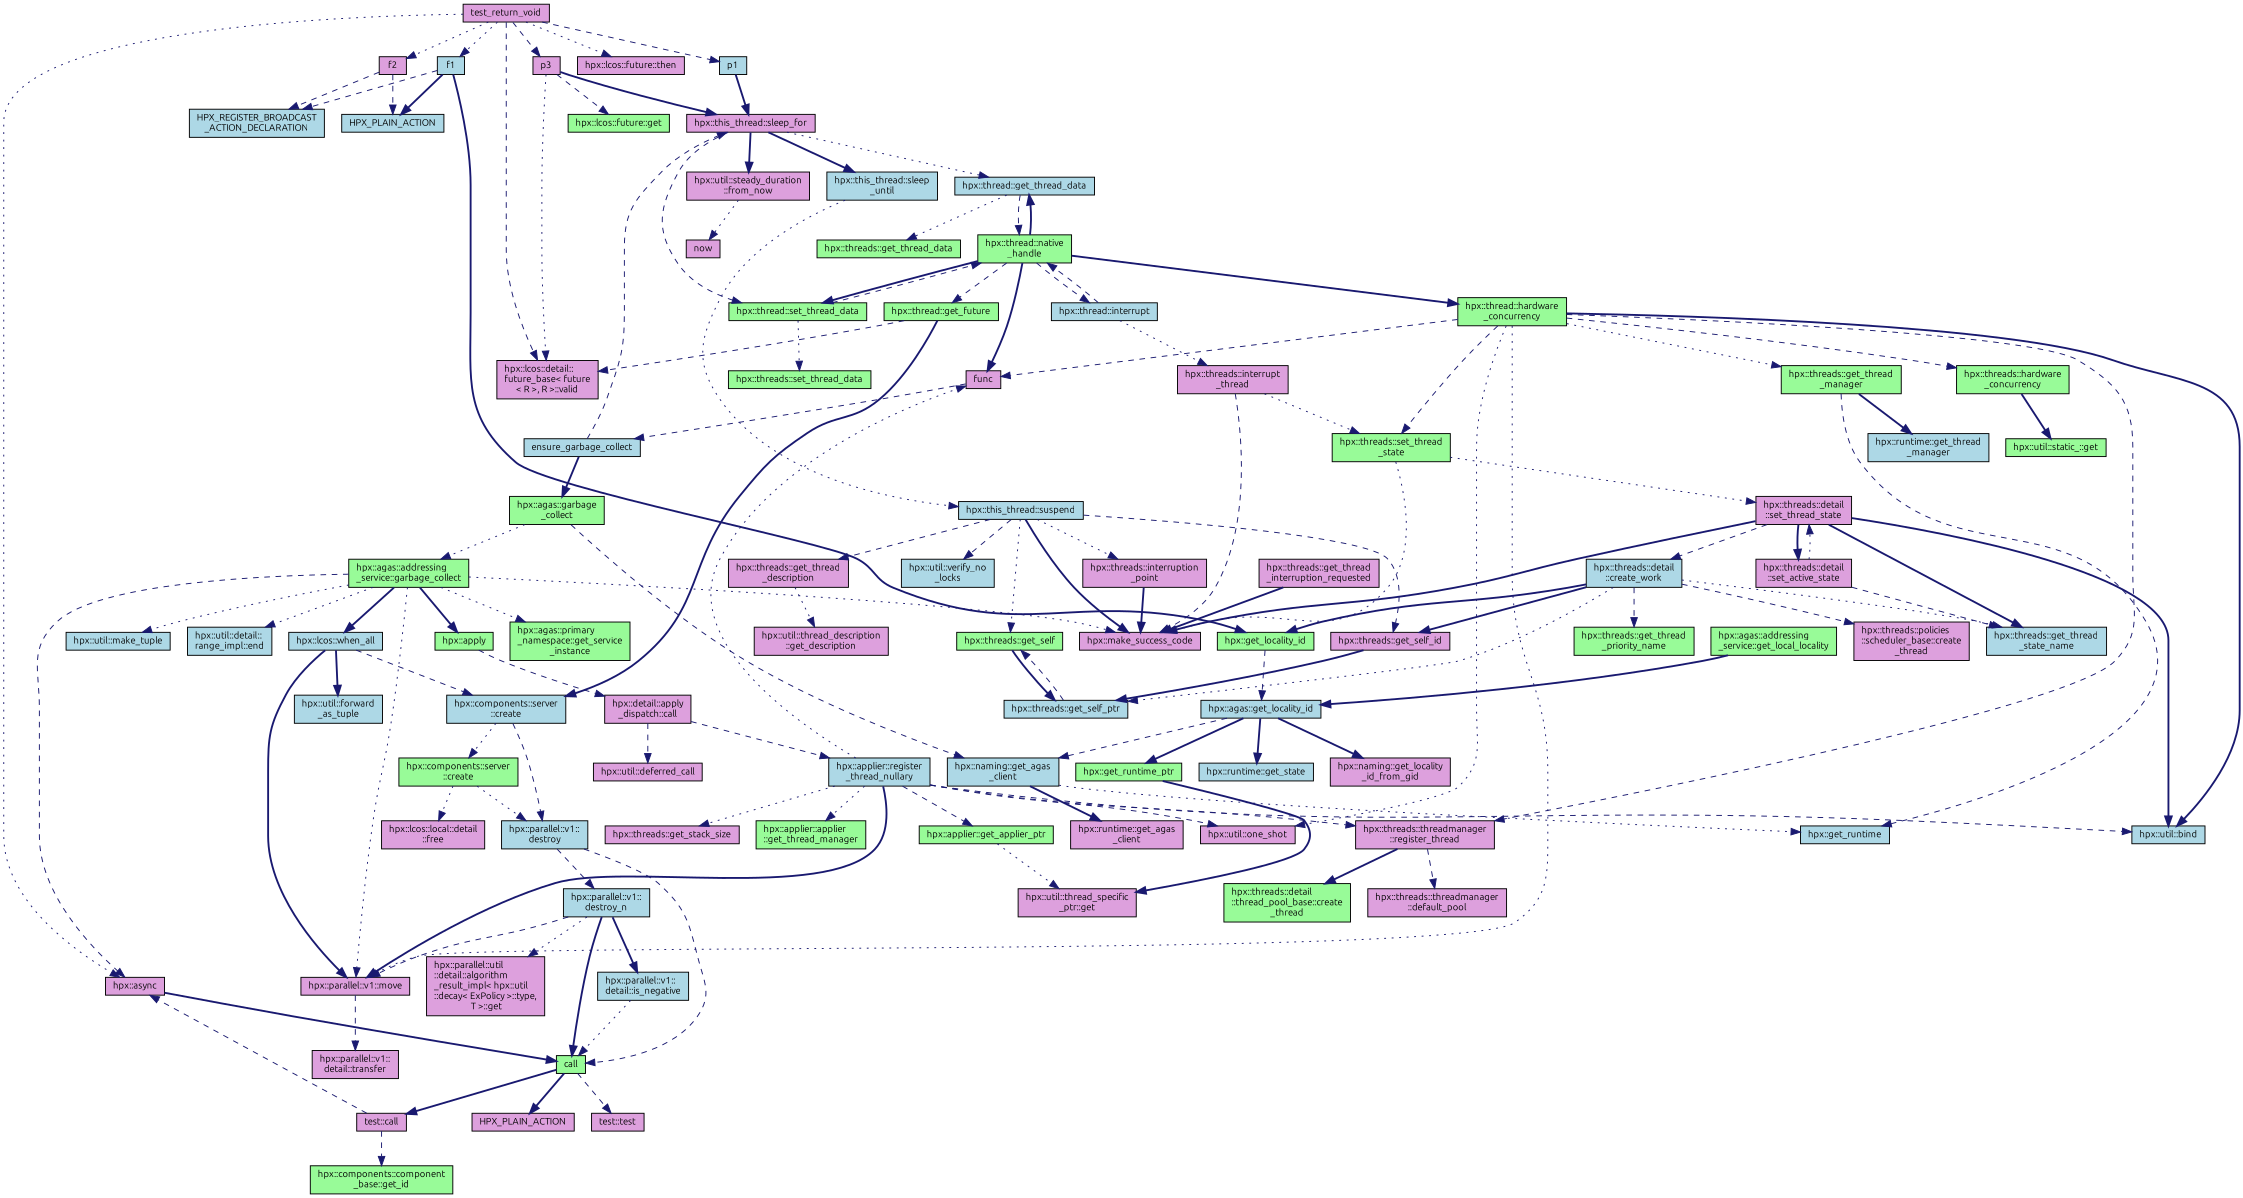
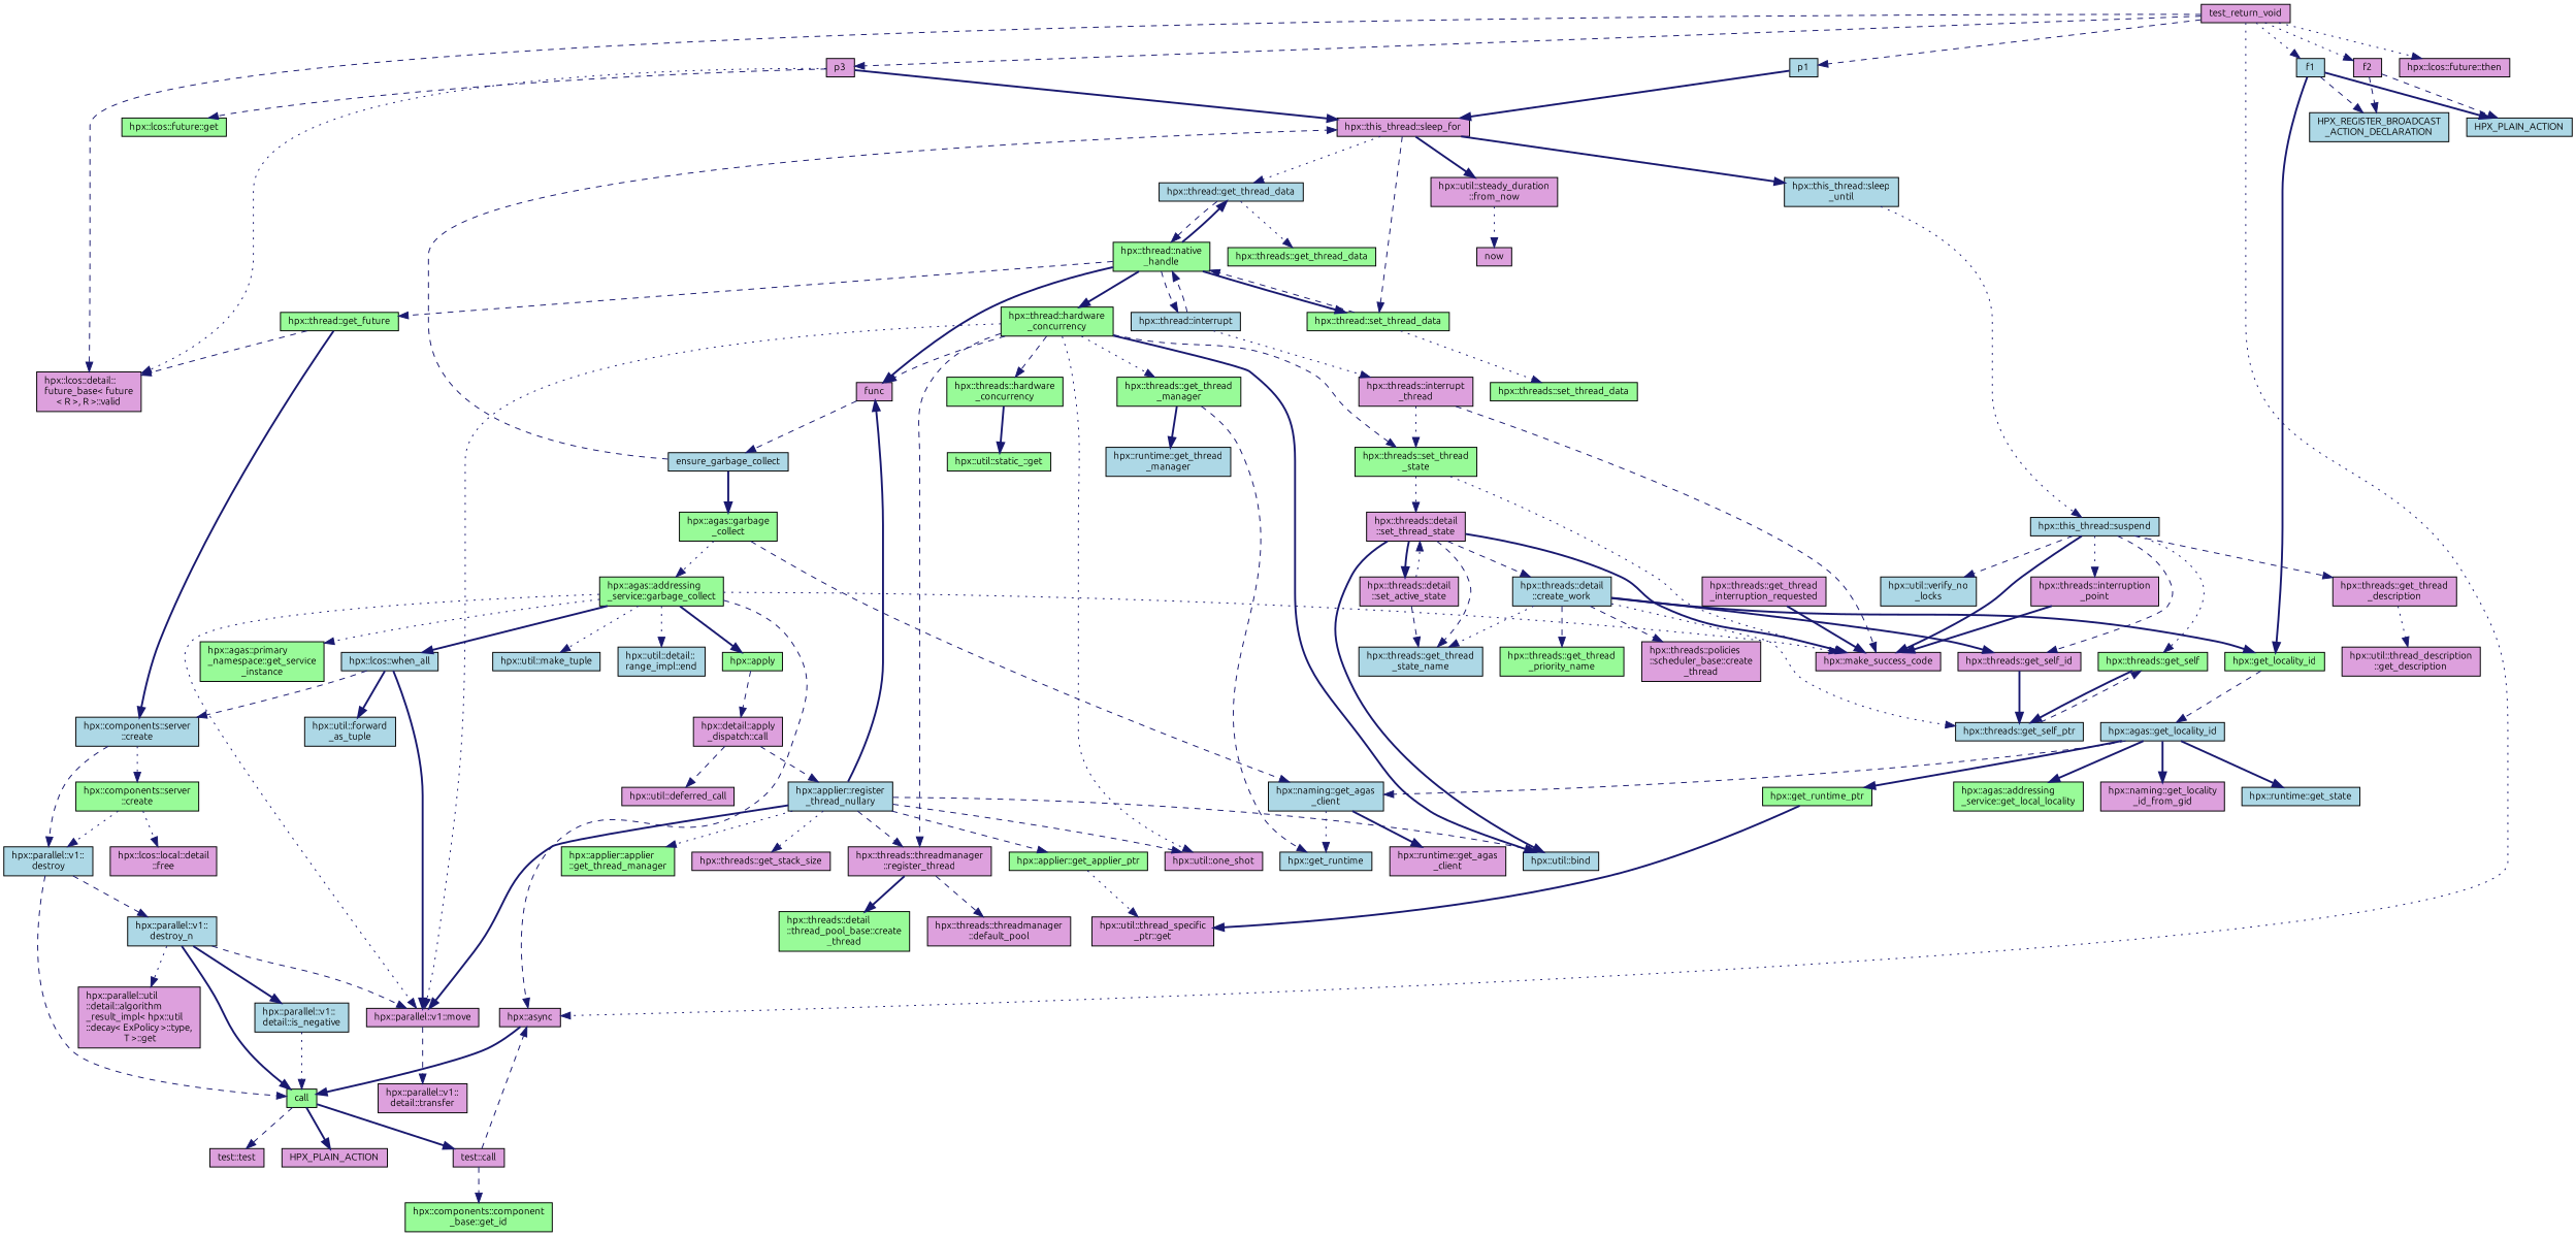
  digraph {
    fontname=Ubuntu
    rankdir=TB
    node [color=black fillcolor=plum fontname=Ubuntu fontsize=10 shape=record style=filled]
    edge [color=midnightblue fontname=Ubuntu fontsize=10 labelfontname=Helvetica labelfontsize=10 style=dashed]
    n1 [fontcolor=black height=0.2 label=test_return_void width=0.4]
    n2 [fillcolor=lightblue height=0.2 label=f1 width=0.4]
    n3 [height=0.2 label="hpx::async" width=0.4]
    n4 [fillcolor=lightblue height=0.2 label=p1 width=0.4]
    n5 [height=0.2 label="hpx::lcos::detail::\lfuture_base\< future\l\< R \>, R \>::valid" width=0.4]
    n6 [height=0.2 label=f2 width=0.4]
    n7 [height=0.2 label="hpx::lcos::future::then" width=0.4]
    n8 [height=0.2 label=p3 width=0.4]
    n9 [fillcolor=palegreen height=0.2 label="hpx::get_locality_id" width=0.4]
    n10 [fillcolor=lightblue height=0.2 label=HPX_PLAIN_ACTION width=0.4]
    n11 [fillcolor=lightblue height=0.2 label="HPX_REGISTER_BROADCAST\l_ACTION_DECLARATION" width=0.4]
    n12 [fillcolor=palegreen height=0.2 label=call width=0.4]
    n13 [height=0.2 label="hpx::this_thread::sleep_for" width=0.4]
    n14 [fillcolor=palegreen height=0.2 label="hpx::lcos::future::get" width=0.4]
    n15 [fillcolor=lightblue height=0.2 label="hpx::agas::get_locality_id" width=0.4]
    n16 [fillcolor=palegreen height=0.2 label="hpx::get_runtime_ptr" width=0.4]
    n17 [fillcolor=lightblue height=0.2 label="hpx::runtime::get_state" width=0.4]
    n18 [fillcolor=lightblue height=0.2 label="hpx::naming::get_agas\l_client" width=0.4]
    n19 [fillcolor=palegreen height=0.2 label="hpx::agas::addressing\l_service::get_local_locality" width=0.4]
    n20 [height=0.2 label="hpx::naming::get_locality\l_id_from_gid" width=0.4]
    n21 [height=0.2 label="hpx::util::thread_specific\l_ptr::get" width=0.4]
    n22 [fillcolor=lightblue height=0.2 label="hpx::get_runtime" width=0.4]
    n23 [height=0.2 label="hpx::runtime::get_agas\l_client" width=0.4]
    n24 [height=0.2 label="test::test" width=0.4]
    n25 [height=0.2 label=HPX_PLAIN_ACTION width=0.4]
    n26 [height=0.2 label="test::call" width=0.4]
    n27 [fillcolor=palegreen height=0.2 label="hpx::components::component\l_base::get_id" width=0.4]
    n28 [fillcolor=lightblue height=0.2 label="hpx::this_thread::sleep\l_until" width=0.4]
    n29 [height=0.2 label="hpx::util::steady_duration\l::from_now" width=0.4]
    n30 [fillcolor=lightblue height=0.2 label="hpx::thread::get_thread_data" width=0.4]
    n31 [fillcolor=palegreen height=0.2 label="hpx::thread::set_thread_data" width=0.4]
    n32 [fillcolor=lightblue height=0.2 label="hpx::this_thread::suspend" width=0.4]
    n33 [height=0.2 label=now width=0.4]
    n34 [fillcolor=palegreen height=0.2 label="hpx::threads::get_thread_data" width=0.4]
    n35 [fillcolor=palegreen height=0.2 label="hpx::thread::native\l_handle" width=0.4]
    n36 [fillcolor=palegreen height=0.2 label="hpx::threads::set_thread_data" width=0.4]
    n37 [fillcolor=palegreen height=0.2 label="hpx::threads::get_self" width=0.4]
    n38 [height=0.2 label="hpx::threads::get_self_id" width=0.4]
    n39 [height=0.2 label="hpx::threads::interruption\l_point" width=0.4]
    n40 [height=0.2 label="hpx::make_success_code" width=0.4]
    n41 [fillcolor=lightblue height=0.2 label="hpx::util::verify_no\l_locks" width=0.4]
    n42 [height=0.2 label="hpx::threads::get_thread\l_description" width=0.4]
    n43 [fillcolor=lightblue height=0.2 label="hpx::threads::get_self_ptr" width=0.4]
    n44 [height=0.2 label="hpx::util::thread_description\l::get_description" width=0.4]
    n45 [fillcolor=palegreen height=0.2 label="hpx::thread::hardware\l_concurrency" width=0.4]
    n46 [height=0.2 label=func width=0.4]
    n47 [fillcolor=lightblue height=0.2 label="hpx::thread::interrupt" width=0.4]
    n48 [fillcolor=palegreen height=0.2 label="hpx::thread::get_future" width=0.4]
    n49 [fillcolor=palegreen height=0.2 label="hpx::threads::hardware\l_concurrency" width=0.4]
    n50 [fillcolor=lightblue height=0.2 label="hpx::util::bind" width=0.4]
    n51 [height=0.2 label="hpx::util::one_shot" width=0.4]
    n52 [height=0.2 label="hpx::parallel::v1::move" width=0.4]
    n53 [height=0.2 label="hpx::threads::threadmanager\l::register_thread" width=0.4]
    n54 [fillcolor=palegreen height=0.2 label="hpx::threads::get_thread\l_manager" width=0.4]
    n55 [fillcolor=palegreen height=0.2 label="hpx::threads::set_thread\l_state" width=0.4]
    n56 [fillcolor=lightblue height=0.2 label=ensure_garbage_collect width=0.4]
    n57 [height=0.2 label="hpx::threads::interrupt\l_thread" width=0.4]
    n58 [fillcolor=lightblue height=0.2 label="hpx::components::server\l::create" width=0.4]
    n59 [fillcolor=palegreen height=0.2 label="hpx::util::static_::get" width=0.4]
    n60 [height=0.2 label="hpx::parallel::v1::\ldetail::transfer" width=0.4]
    n61 [height=0.2 label="hpx::threads::threadmanager\l::default_pool" width=0.4]
    n62 [fillcolor=palegreen height=0.2 label="hpx::threads::detail\l::thread_pool_base::create\l_thread" width=0.4]
    n63 [fillcolor=lightblue height=0.2 label="hpx::runtime::get_thread\l_manager" width=0.4]
    n64 [height=0.2 label="hpx::threads::detail\l::set_thread_state" width=0.4]
    n65 [fillcolor=palegreen height=0.2 label="hpx::agas::garbage\l_collect" width=0.4]
    n66 [fillcolor=palegreen height=0.2 label="hpx::agas::addressing\l_service::garbage_collect" width=0.4]
    n67 [fillcolor=palegreen height=0.2 label="hpx::agas::primary\l_namespace::get_service\l_instance" width=0.4]
    n68 [fillcolor=lightblue height=0.2 label="hpx::util::make_tuple" width=0.4]
    n69 [fillcolor=lightblue height=0.2 label="hpx::util::detail::\lrange_impl::end" width=0.4]
    n70 [fillcolor=palegreen height=0.2 label="hpx::apply" width=0.4]
    n71 [fillcolor=lightblue height=0.2 label="hpx::lcos::when_all" width=0.4]
    n72 [height=0.2 label="hpx::detail::apply\l_dispatch::call" width=0.4]
    n73 [fillcolor=lightblue height=0.2 label="hpx::util::forward\l_as_tuple" width=0.4]
    n74 [fillcolor=lightblue height=0.2 label="hpx::applier::register\l_thread_nullary" width=0.4]
    n75 [height=0.2 label="hpx::util::deferred_call" width=0.4]
    n76 [fillcolor=palegreen height=0.2 label="hpx::applier::get_applier_ptr" width=0.4]
    n77 [height=0.2 label="hpx::threads::get_stack_size" width=0.4]
    n78 [fillcolor=palegreen height=0.2 label="hpx::applier::applier\l::get_thread_manager" width=0.4]
    n79 [fillcolor=palegreen height=0.2 label="hpx::components::server\l::create" width=0.4]
    n80 [fillcolor=lightblue height=0.2 label="hpx::parallel::v1::\ldestroy" width=0.4]
    n81 [height=0.2 label="hpx::lcos::local::detail\l::free" width=0.4]
    n82 [fillcolor=lightblue height=0.2 label="hpx::parallel::v1::\ldestroy_n" width=0.4]
    n83 [fillcolor=lightblue height=0.2 label="hpx::parallel::v1::\ldetail::is_negative" width=0.4]
    n84 [height=0.2 label="hpx::parallel::util\l::detail::algorithm\l_result_impl\< hpx::util\l::decay\< ExPolicy \>::type,\l T \>::get" width=0.4]
    n85 [fillcolor=lightblue height=0.2 label="hpx::threads::get_thread\l_state_name" width=0.4]
    n86 [height=0.2 label="hpx::threads::detail\l::set_active_state" width=0.4]
    n87 [fillcolor=lightblue height=0.2 label="hpx::threads::detail\l::create_work" width=0.4]
    n88 [fillcolor=palegreen height=0.2 label="hpx::threads::get_thread\l_priority_name" width=0.4]
    n89 [height=0.2 label="hpx::threads::policies\l::scheduler_base::create\l_thread" width=0.4]
    n90 [height=0.2 label="hpx::threads::get_thread\l_interruption_requested" width=0.4]
    n1 -> n2 [style=dotted]
    n1 -> n3 [style=dotted]
    n1 -> n4
    n1 -> n5
    n1 -> n6 [style=dotted]
    n1 -> n7 [style=dotted]
    n1 -> n8
    n2 -> n9 [style=bold]
    n2 -> n10 [style=bold]
    n2 -> n11
    n3 -> n12 [style=bold]
    n4 -> n13 [style=bold]
    n6 -> n10
    n6 -> n11
    n8 -> n5 [style=dotted]
    n8 -> n13 [style=bold]
    n8 -> n14
    n9 -> n15
    n12 -> n24
    n12 -> n25 [style=bold]
    n12 -> n26 [style=bold]
    n13 -> n28 [style=bold]
    n13 -> n29 [style=bold]
    n13 -> n30 [style=dotted]
    n13 -> n31
    n15 -> n16 [style=bold]
    n15 -> n17 [style=bold]
    n15 -> n18
-   n19 -> n15 [style=bold]
+   n15 -> n19 [style=bold]
    n15 -> n20 [style=bold]
    n16 -> n21 [style=bold]
    n18 -> n22 [style=dotted]
    n18 -> n23 [style=bold]
    n26 -> n3
    n26 -> n27
    n28 -> n32 [style=dotted]
    n29 -> n33 [style=dotted]
    n30 -> n34 [style=dotted]
    n30 -> n35
    n31 -> n35
    n31 -> n36 [style=dotted]
    n32 -> n37 [style=dotted]
    n32 -> n38
    n32 -> n39 [style=dotted]
    n32 -> n40 [style=bold]
    n32 -> n41
    n32 -> n42
    n35 -> n30 [style=bold]
    n35 -> n31 [style=bold]
    n35 -> n45 [style=bold]
    n35 -> n46 [style=bold]
    n35 -> n47
    n35 -> n48
    n37 -> n43 [style=bold]
    n38 -> n43 [style=bold]
    n39 -> n40 [style=bold]
    n42 -> n44 [style=dotted]
    n43 -> n37
    n45 -> n46
    n45 -> n49
    n45 -> n50 [style=bold]
    n45 -> n51 [style=dotted]
    n45 -> n52 [style=dotted]
    n45 -> n53
    n45 -> n54 [style=dotted]
    n45 -> n55
    n46 -> n56
    n47 -> n35
    n47 -> n57 [style=dotted]
    n48 -> n5
    n48 -> n58 [style=bold]
    n49 -> n59 [style=bold]
    n52 -> n60
    n53 -> n61
    n53 -> n62 [style=bold]
    n54 -> n22
    n54 -> n63 [style=bold]
    n55 -> n40 [style=dotted]
    n55 -> n64 [style=dotted]
    n56 -> n13
    n56 -> n65 [style=bold]
    n57 -> n40
    n57 -> n55 [style=dotted]
    n58 -> n79 [style=dotted]
    n58 -> n80
    n64 -> n40 [style=bold]
    n64 -> n50 [style=bold]
-   n64 -> n85 [style=bold]
+   n64 -> n85
    n64 -> n86 [style=bold]
    n64 -> n87
    n65 -> n18
    n65 -> n66 [style=dotted]
    n66 -> n3
    n66 -> n40 [style=dotted]
    n66 -> n52 [style=dotted]
    n66 -> n67 [style=dotted]
    n66 -> n68 [style=dotted]
    n66 -> n69 [style=dotted]
    n66 -> n70 [style=bold]
    n66 -> n71 [style=bold]
    n70 -> n72
    n71 -> n52 [style=bold]
    n71 -> n58
    n71 -> n73 [style=bold]
    n72 -> n74
    n72 -> n75
-   n74 -> n46 [style=dotted]
+   n74 -> n46 [style=bold]
    n74 -> n50
    n74 -> n51
    n74 -> n52 [style=bold]
    n74 -> n53
    n74 -> n76
    n74 -> n77 [style=dotted]
    n74 -> n78 [style=dotted]
    n76 -> n21 [style=dotted]
    n79 -> n80 [style=dotted]
    n79 -> n81 [style=dotted]
    n80 -> n12
    n80 -> n82
    n82 -> n12 [style=bold]
    n82 -> n52
    n82 -> n83 [style=bold]
    n82 -> n84 [style=dotted]
    n83 -> n12 [style=dotted]
    n86 -> n64 [style=dotted]
    n86 -> n85
    n87 -> n9 [style=bold]
    n87 -> n38 [style=bold]
    n87 -> n43 [style=dotted]
    n87 -> n85 [style=dotted]
    n87 -> n88
    n87 -> n89
    n90 -> n40 [style=bold]
  }
